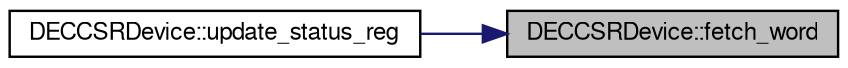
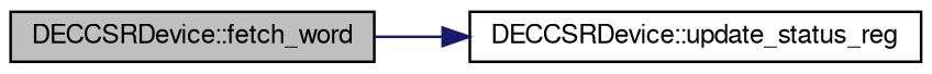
  digraph {
    rankdir=LR
    node [color=black fontname=FreeSans fontsize=10 shape=record style=filled]
    n1 [fillcolor=grey75 fontcolor=black height=0.2 label="DECCSRDevice::fetch_word" width=0.4]
    n2 [fillcolor=white height=0.2 label="DECCSRDevice::update_status_reg" width=0.4]
-   n2 -> n1 [color=midnightblue fontname=FreeSans fontsize=10 labelfontname=FreeSans labelfontsize=10 style=solid]
+   n1 -> n2 [color=midnightblue fontname=FreeSans fontsize=10 labelfontname=FreeSans labelfontsize=10 style=solid]
  }
